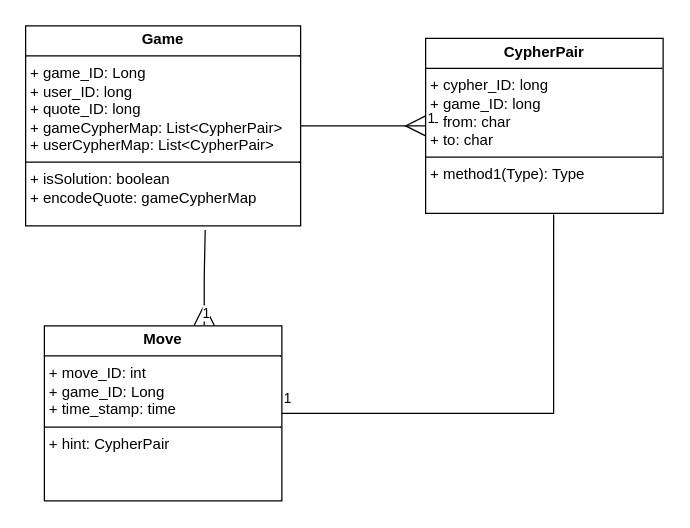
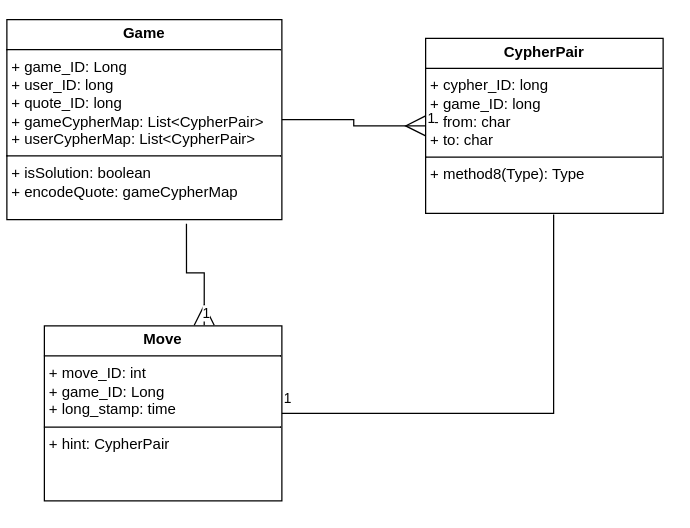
  <mxCell id="0" />
  <mxCell id="1" parent="0" />
- <mxCell id="2" value="&lt;p style=&quot;margin:0px;margin-top:4px;text-align:center;&quot;&gt;&lt;b&gt;Game&lt;/b&gt;&lt;/p&gt;&lt;hr size=&quot;1&quot; style=&quot;border-style:solid;&quot;&gt;&lt;p style=&quot;margin:0px;margin-left:4px;&quot;&gt;+ game_ID: Long&lt;/p&gt;&lt;p style=&quot;margin:0px;margin-left:4px;&quot;&gt;+ user_ID: long&lt;br&gt;+ quote_ID: long&lt;/p&gt;&lt;p style=&quot;margin:0px;margin-left:4px;&quot;&gt;+ gameCypherMap: List&amp;lt;CypherPair&amp;gt;&lt;/p&gt;&lt;p style=&quot;margin:0px;margin-left:4px;&quot;&gt;+ userCypherMap: List&amp;lt;CypherPair&amp;gt;&lt;/p&gt;&lt;hr size=&quot;1&quot; style=&quot;border-style:solid;&quot;&gt;&lt;p style=&quot;margin:0px;margin-left:4px;&quot;&gt;+ isSolution: boolean&lt;br&gt;&lt;/p&gt;&lt;p style=&quot;margin:0px;margin-left:4px;&quot;&gt;+ encodeQuote: gameCypherMap&lt;/p&gt;" style="verticalAlign=top;align=left;overflow=fill;html=1;whiteSpace=wrap;" parent="1" vertex="1"><mxGeometry x="20" y="20" width="220" height="160" as="geometry" /></mxCell>
- <mxCell id="3" value="&lt;p style=&quot;margin:0px;margin-top:4px;text-align:center;&quot;&gt;&lt;b&gt;CypherPair&lt;/b&gt;&lt;/p&gt;&lt;hr size=&quot;1&quot; style=&quot;border-style:solid;&quot;&gt;&lt;p style=&quot;margin:0px;margin-left:4px;&quot;&gt;+ cypher_ID: long&lt;br&gt;+ game_ID: long&lt;/p&gt;&lt;p style=&quot;margin:0px;margin-left:4px;&quot;&gt;+ from: char&lt;/p&gt;&lt;p style=&quot;margin:0px;margin-left:4px;&quot;&gt;+ to: char&lt;/p&gt;&lt;hr size=&quot;1&quot; style=&quot;border-style:solid;&quot;&gt;&lt;p style=&quot;margin:0px;margin-left:4px;&quot;&gt;+ method1(Type): Type&lt;br&gt;&lt;br&gt;&lt;/p&gt;" style="verticalAlign=top;align=left;overflow=fill;html=1;whiteSpace=wrap;" parent="1" vertex="1"><mxGeometry x="340" y="30" width="190" height="140" as="geometry" /></mxCell>
- <mxCell id="4" value="&lt;p style=&quot;margin:0px;margin-top:4px;text-align:center;&quot;&gt;&lt;b&gt;Move&lt;/b&gt;&lt;/p&gt;&lt;hr size=&quot;1&quot; style=&quot;border-style:solid;&quot;&gt;&lt;p style=&quot;margin:0px;margin-left:4px;&quot;&gt;+ move_ID: int&lt;/p&gt;&lt;p style=&quot;margin:0px;margin-left:4px;&quot;&gt;+ game_ID: Long&lt;br&gt;+ time_stamp: time&lt;/p&gt;&lt;hr size=&quot;1&quot; style=&quot;border-style:solid;&quot;&gt;&lt;p style=&quot;margin:0px;margin-left:4px;&quot;&gt;+ hint: CypherPair&lt;br&gt;&lt;br&gt;&lt;/p&gt;" style="verticalAlign=top;align=left;overflow=fill;html=1;whiteSpace=wrap;" parent="1" vertex="1"><mxGeometry x="35" y="260" width="190" height="140" as="geometry" /></mxCell>
+ <mxCell id="2" value="&lt;p style=&quot;margin:0px;margin-top:4px;text-align:center;&quot;&gt;&lt;b&gt;Game&lt;/b&gt;&lt;/p&gt;&lt;hr size=&quot;1&quot; style=&quot;border-style:solid;&quot;&gt;&lt;p style=&quot;margin:0px;margin-left:4px;&quot;&gt;+ game_ID: Long&lt;/p&gt;&lt;p style=&quot;margin:0px;margin-left:4px;&quot;&gt;+ user_ID: long&lt;br&gt;+ quote_ID: long&lt;/p&gt;&lt;p style=&quot;margin:0px;margin-left:4px;&quot;&gt;+ gameCypherMap: List&amp;lt;CypherPair&amp;gt;&lt;/p&gt;&lt;p style=&quot;margin:0px;margin-left:4px;&quot;&gt;+ userCypherMap: List&amp;lt;CypherPair&amp;gt;&lt;/p&gt;&lt;hr size=&quot;1&quot; style=&quot;border-style:solid;&quot;&gt;&lt;p style=&quot;margin:0px;margin-left:4px;&quot;&gt;+ isSolution: boolean&lt;br&gt;&lt;/p&gt;&lt;p style=&quot;margin:0px;margin-left:4px;&quot;&gt;+ encodeQuote: gameCypherMap&lt;/p&gt;" style="verticalAlign=top;align=left;overflow=fill;html=1;whiteSpace=wrap;" parent="1" vertex="1"><mxGeometry x="5" y="15" width="220" height="160" as="geometry" /></mxCell>
+ <mxCell id="3" value="&lt;p style=&quot;margin:0px;margin-top:4px;text-align:center;&quot;&gt;&lt;b&gt;CypherPair&lt;/b&gt;&lt;/p&gt;&lt;hr size=&quot;1&quot; style=&quot;border-style:solid;&quot;&gt;&lt;p style=&quot;margin:0px;margin-left:4px;&quot;&gt;+ cypher_ID: long&lt;br&gt;+ game_ID: long&lt;/p&gt;&lt;p style=&quot;margin:0px;margin-left:4px;&quot;&gt;+ from: char&lt;/p&gt;&lt;p style=&quot;margin:0px;margin-left:4px;&quot;&gt;+ to: char&lt;/p&gt;&lt;hr size=&quot;1&quot; style=&quot;border-style:solid;&quot;&gt;&lt;p style=&quot;margin:0px;margin-left:4px;&quot;&gt;+ method8(Type): Type&lt;br&gt;&lt;br&gt;&lt;/p&gt;" style="verticalAlign=top;align=left;overflow=fill;html=1;whiteSpace=wrap;" parent="1" vertex="1"><mxGeometry x="340" y="30" width="190" height="140" as="geometry" /></mxCell>
+ <mxCell id="4" value="&lt;p style=&quot;margin:0px;margin-top:4px;text-align:center;&quot;&gt;&lt;b&gt;Move&lt;/b&gt;&lt;/p&gt;&lt;hr size=&quot;1&quot; style=&quot;border-style:solid;&quot;&gt;&lt;p style=&quot;margin:0px;margin-left:4px;&quot;&gt;+ move_ID: int&lt;/p&gt;&lt;p style=&quot;margin:0px;margin-left:4px;&quot;&gt;+ game_ID: Long&lt;br&gt;+ long_stamp: time&lt;/p&gt;&lt;hr size=&quot;1&quot; style=&quot;border-style:solid;&quot;&gt;&lt;p style=&quot;margin:0px;margin-left:4px;&quot;&gt;+ hint: CypherPair&lt;br&gt;&lt;br&gt;&lt;/p&gt;" style="verticalAlign=top;align=left;overflow=fill;html=1;whiteSpace=wrap;" parent="1" vertex="1"><mxGeometry x="35" y="260" width="190" height="140" as="geometry" /></mxCell>
  <mxCell id="5" value="1" style="endArrow=none;html=1;endSize=12;startArrow=ERmany;startSize=14;startFill=0;edgeStyle=orthogonalEdgeStyle;align=left;verticalAlign=bottom;rounded=0;exitX=0;exitY=0.5;exitDx=0;exitDy=0;entryX=1;entryY=0.5;entryDx=0;entryDy=0;endFill=0;" parent="1" source="3" target="2" edge="1"><mxGeometry x="-1" y="3" relative="1" as="geometry"><mxPoint x="60" y="230" as="sourcePoint" /><mxPoint x="220" y="230" as="targetPoint" /></mxGeometry></mxCell>
  <mxCell id="6" value="1" style="endArrow=none;html=1;endSize=12;startArrow=ERmany;startSize=14;startFill=0;edgeStyle=orthogonalEdgeStyle;align=left;verticalAlign=bottom;rounded=0;exitX=0.673;exitY=-0.004;exitDx=0;exitDy=0;exitPerimeter=0;entryX=0.653;entryY=1.021;entryDx=0;entryDy=0;entryPerimeter=0;endFill=0;" parent="1" source="4" target="2" edge="1"><mxGeometry x="-1" y="3" relative="1" as="geometry"><mxPoint x="60" y="230" as="sourcePoint" /><mxPoint x="220" y="230" as="targetPoint" /></mxGeometry></mxCell>
  <mxCell id="7" value="1" style="endArrow=none;html=1;endSize=12;startArrow=none;startSize=14;startFill=0;edgeStyle=orthogonalEdgeStyle;align=left;verticalAlign=bottom;rounded=0;entryX=0.539;entryY=1.007;entryDx=0;entryDy=0;entryPerimeter=0;exitX=1;exitY=0.5;exitDx=0;exitDy=0;endFill=0;" parent="1" source="4" target="3" edge="1"><mxGeometry x="-1" y="3" relative="1" as="geometry"><mxPoint x="60" y="230" as="sourcePoint" /><mxPoint x="220" y="230" as="targetPoint" /></mxGeometry></mxCell>
